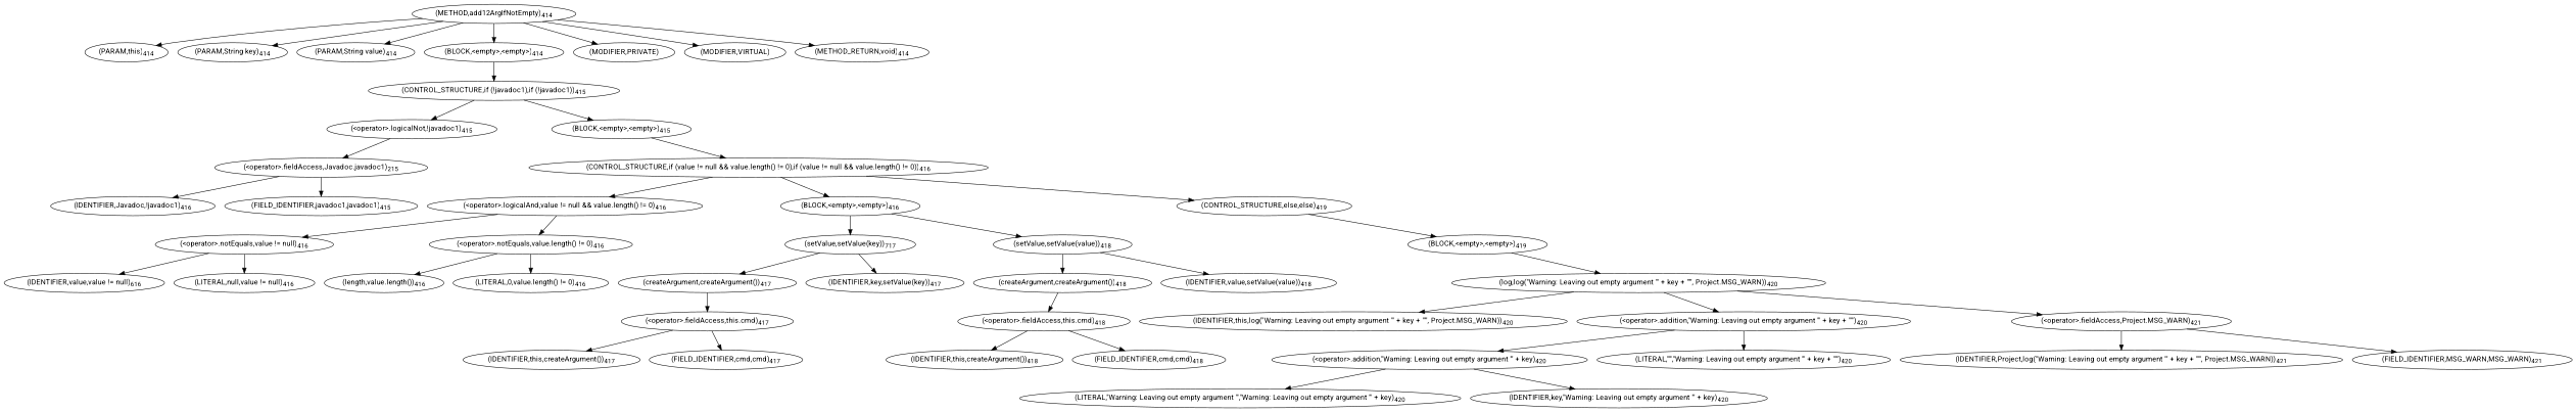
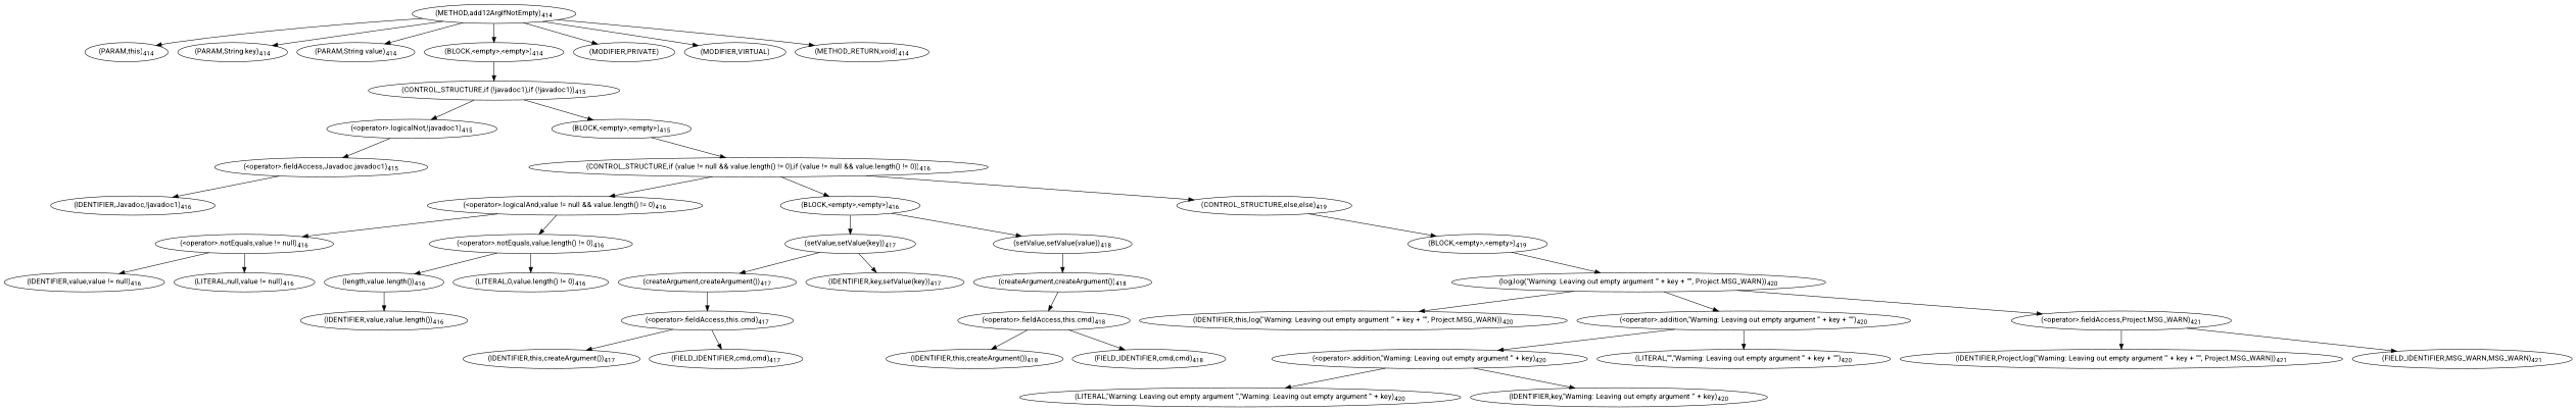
  digraph {
    fontname=Roboto
    node [fontname=Roboto]
    edge [fontname=Roboto]
    n1 [label=<(METHOD,add12ArgIfNotEmpty)<SUB>414</SUB>>]
    n2 [label=<(PARAM,this)<SUB>414</SUB>>]
    n3 [label=<(PARAM,String key)<SUB>414</SUB>>]
    n4 [label=<(PARAM,String value)<SUB>414</SUB>>]
    n5 [label=<(BLOCK,&lt;empty&gt;,&lt;empty&gt;)<SUB>414</SUB>>]
    n6 [label=<(MODIFIER,PRIVATE)>]
    n7 [label=<(MODIFIER,VIRTUAL)>]
    n8 [label=<(METHOD_RETURN,void)<SUB>414</SUB>>]
    n9 [label=<(CONTROL_STRUCTURE,if (!javadoc1),if (!javadoc1))<SUB>415</SUB>>]
    n10 [label=<(&lt;operator&gt;.logicalNot,!javadoc1)<SUB>415</SUB>>]
    n11 [label=<(BLOCK,&lt;empty&gt;,&lt;empty&gt;)<SUB>415</SUB>>]
-   n12 [label=<(&lt;operator&gt;.fieldAccess,Javadoc.javadoc1)<SUB>215</SUB>>]
+   n12 [label=<(&lt;operator&gt;.fieldAccess,Javadoc.javadoc1)<SUB>415</SUB>>]
    n13 [label=<(CONTROL_STRUCTURE,if (value != null &amp;&amp; value.length() != 0),if (value != null &amp;&amp; value.length() != 0))<SUB>416</SUB>>]
    n14 [label=<(IDENTIFIER,Javadoc,!javadoc1)<SUB>416</SUB>>]
-   n15 [label=<(FIELD_IDENTIFIER,javadoc1,javadoc1)<SUB>415</SUB>>]
    n16 [label=<(&lt;operator&gt;.logicalAnd,value != null &amp;&amp; value.length() != 0)<SUB>416</SUB>>]
    n17 [label=<(BLOCK,&lt;empty&gt;,&lt;empty&gt;)<SUB>416</SUB>>]
    n18 [label=<(CONTROL_STRUCTURE,else,else)<SUB>419</SUB>>]
    n19 [label=<(&lt;operator&gt;.notEquals,value != null)<SUB>416</SUB>>]
    n20 [label=<(&lt;operator&gt;.notEquals,value.length() != 0)<SUB>416</SUB>>]
-   n21 [label=<(setValue,setValue(key))<SUB>717</SUB>>]
+   n21 [label=<(setValue,setValue(key))<SUB>417</SUB>>]
    n22 [label=<(setValue,setValue(value))<SUB>418</SUB>>]
    n23 [label=<(BLOCK,&lt;empty&gt;,&lt;empty&gt;)<SUB>419</SUB>>]
-   n24 [label=<(IDENTIFIER,value,value != null)<SUB>616</SUB>>]
+   n24 [label=<(IDENTIFIER,value,value != null)<SUB>416</SUB>>]
    n25 [label=<(LITERAL,null,value != null)<SUB>416</SUB>>]
    n26 [label=<(length,value.length())<SUB>416</SUB>>]
    n27 [label=<(LITERAL,0,value.length() != 0)<SUB>416</SUB>>]
+   n28 [label=<(IDENTIFIER,value,value.length())<SUB>416</SUB>>]
    n29 [label=<(createArgument,createArgument())<SUB>417</SUB>>]
    n30 [label=<(IDENTIFIER,key,setValue(key))<SUB>417</SUB>>]
    n31 [label=<(createArgument,createArgument())<SUB>418</SUB>>]
-   n32 [label=<(IDENTIFIER,value,setValue(value))<SUB>418</SUB>>]
    n33 [label=<(&lt;operator&gt;.fieldAccess,this.cmd)<SUB>417</SUB>>]
    n34 [label=<(IDENTIFIER,this,createArgument())<SUB>417</SUB>>]
    n35 [label=<(FIELD_IDENTIFIER,cmd,cmd)<SUB>417</SUB>>]
    n36 [label=<(&lt;operator&gt;.fieldAccess,this.cmd)<SUB>418</SUB>>]
    n37 [label=<(IDENTIFIER,this,createArgument())<SUB>418</SUB>>]
    n38 [label=<(FIELD_IDENTIFIER,cmd,cmd)<SUB>418</SUB>>]
    n39 [label=<(log,log(&quot;Warning: Leaving out empty argument '&quot; + key + &quot;'&quot;, Project.MSG_WARN))<SUB>420</SUB>>]
    n40 [label=<(IDENTIFIER,this,log(&quot;Warning: Leaving out empty argument '&quot; + key + &quot;'&quot;, Project.MSG_WARN))<SUB>420</SUB>>]
    n41 [label=<(&lt;operator&gt;.addition,&quot;Warning: Leaving out empty argument '&quot; + key + &quot;'&quot;)<SUB>420</SUB>>]
    n42 [label=<(&lt;operator&gt;.fieldAccess,Project.MSG_WARN)<SUB>421</SUB>>]
    n43 [label=<(&lt;operator&gt;.addition,&quot;Warning: Leaving out empty argument '&quot; + key)<SUB>420</SUB>>]
    n44 [label=<(LITERAL,&quot;'&quot;,&quot;Warning: Leaving out empty argument '&quot; + key + &quot;'&quot;)<SUB>420</SUB>>]
    n45 [label=<(IDENTIFIER,Project,log(&quot;Warning: Leaving out empty argument '&quot; + key + &quot;'&quot;, Project.MSG_WARN))<SUB>421</SUB>>]
    n46 [label=<(FIELD_IDENTIFIER,MSG_WARN,MSG_WARN)<SUB>421</SUB>>]
    n47 [label=<(LITERAL,&quot;Warning: Leaving out empty argument '&quot;,&quot;Warning: Leaving out empty argument '&quot; + key)<SUB>420</SUB>>]
    n48 [label=<(IDENTIFIER,key,&quot;Warning: Leaving out empty argument '&quot; + key)<SUB>420</SUB>>]
    n1 -> n2
    n1 -> n3
    n1 -> n4
    n1 -> n5
    n1 -> n6
    n1 -> n7
    n1 -> n8
    n5 -> n9
    n9 -> n10
    n9 -> n11
    n10 -> n12
    n11 -> n13
    n12 -> n14
-   n12 -> n15
    n13 -> n16
    n13 -> n17
    n13 -> n18
    n16 -> n19
    n16 -> n20
    n17 -> n21
    n17 -> n22
    n18 -> n23
    n19 -> n24
    n19 -> n25
    n20 -> n26
    n20 -> n27
    n21 -> n29
    n21 -> n30
    n22 -> n31
-   n22 -> n32
    n23 -> n39
+   n26 -> n28
    n29 -> n33
    n31 -> n36
    n33 -> n34
    n33 -> n35
    n36 -> n37
    n36 -> n38
    n39 -> n40
    n39 -> n41
    n39 -> n42
    n41 -> n43
    n41 -> n44
    n42 -> n45
    n42 -> n46
    n43 -> n47
    n43 -> n48
  }
